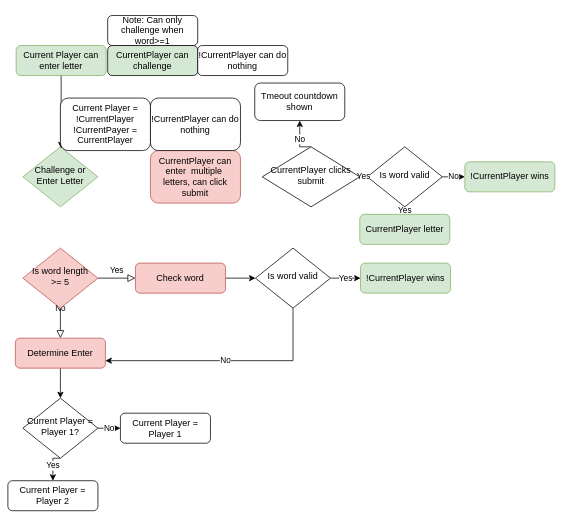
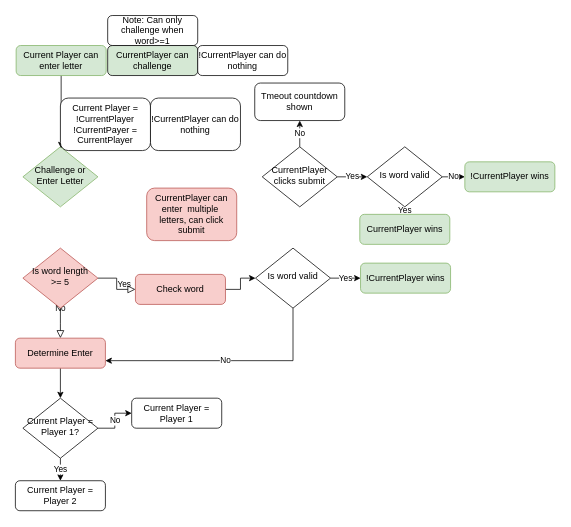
  <mxCell id="0" />
  <mxCell id="1" parent="0" />
  <mxCell id="2" value="No" style="rounded=0;html=1;jettySize=auto;orthogonalLoop=1;fontSize=11;endArrow=block;endFill=0;endSize=8;strokeWidth=1;shadow=0;labelBackgroundColor=none;edgeStyle=orthogonalEdgeStyle;" parent="1" source="4" edge="1"><mxGeometry y="20" relative="1" as="geometry"><mxPoint as="offset" /><mxPoint x="80" y="450" as="targetPoint" /></mxGeometry></mxCell>
  <mxCell id="3" value="Yes" style="edgeStyle=orthogonalEdgeStyle;rounded=0;html=1;jettySize=auto;orthogonalLoop=1;fontSize=11;endArrow=block;endFill=0;endSize=8;strokeWidth=1;shadow=0;labelBackgroundColor=none;" parent="1" source="4" target="6" edge="1"><mxGeometry y="10" relative="1" as="geometry"><mxPoint as="offset" /></mxGeometry></mxCell>
  <mxCell id="4" value="Is word length &amp;gt;= 5" style="rhombus;whiteSpace=wrap;html=1;shadow=0;fontFamily=Helvetica;fontSize=12;align=center;strokeWidth=1;spacing=6;spacingTop=-4;fillColor=#f8cecc;strokeColor=#b85450;" parent="1" vertex="1"><mxGeometry x="30" y="330" width="100" height="80" as="geometry" /></mxCell>
  <mxCell id="5" style="edgeStyle=orthogonalEdgeStyle;rounded=0;orthogonalLoop=1;jettySize=auto;html=1;exitX=1;exitY=0.5;exitDx=0;exitDy=0;entryX=0;entryY=0.5;entryDx=0;entryDy=0;" parent="1" source="6" target="11" edge="1"><mxGeometry relative="1" as="geometry" /></mxCell>
- <mxCell id="6" value="Check word" style="rounded=1;whiteSpace=wrap;html=1;fontSize=12;glass=0;strokeWidth=1;shadow=0;fillColor=#f8cecc;strokeColor=#b85450;" parent="1" vertex="1"><mxGeometry x="180" y="350" width="120" height="40" as="geometry" /></mxCell>
+ <mxCell id="6" value="Check word" style="rounded=1;whiteSpace=wrap;html=1;fontSize=12;glass=0;strokeWidth=1;shadow=0;fillColor=#f8cecc;strokeColor=#b85450;" parent="1" vertex="1"><mxGeometry x="180" y="365" width="120" height="40" as="geometry" /></mxCell>
  <mxCell id="7" style="edgeStyle=orthogonalEdgeStyle;rounded=0;orthogonalLoop=1;jettySize=auto;html=1;exitX=0.5;exitY=1;exitDx=0;exitDy=0;entryX=0.5;entryY=0;entryDx=0;entryDy=0;" parent="1" source="8" target="15" edge="1"><mxGeometry relative="1" as="geometry" /></mxCell>
  <mxCell id="8" value="Determine Enter" style="rounded=1;whiteSpace=wrap;html=1;fontSize=12;glass=0;strokeWidth=1;shadow=0;fillColor=#f8cecc;strokeColor=#b85450;" parent="1" vertex="1"><mxGeometry x="20" y="450" width="120" height="40" as="geometry" /></mxCell>
  <mxCell id="9" value="Yes" style="edgeStyle=orthogonalEdgeStyle;rounded=0;orthogonalLoop=1;jettySize=auto;html=1;exitX=1;exitY=0.5;exitDx=0;exitDy=0;entryX=0;entryY=0.5;entryDx=0;entryDy=0;" parent="1" source="11" target="12" edge="1"><mxGeometry relative="1" as="geometry" /></mxCell>
  <mxCell id="10" value="No" style="edgeStyle=orthogonalEdgeStyle;rounded=0;orthogonalLoop=1;jettySize=auto;html=1;exitX=0.5;exitY=1;exitDx=0;exitDy=0;entryX=1;entryY=0.75;entryDx=0;entryDy=0;" parent="1" source="11" target="8" edge="1"><mxGeometry relative="1" as="geometry" /></mxCell>
  <mxCell id="11" value="Is word valid" style="rhombus;whiteSpace=wrap;html=1;shadow=0;fontFamily=Helvetica;fontSize=12;align=center;strokeWidth=1;spacing=6;spacingTop=-4;" parent="1" vertex="1"><mxGeometry x="340" y="330" width="100" height="80" as="geometry" /></mxCell>
  <mxCell id="12" value="!CurrentPlayer wins" style="rounded=1;whiteSpace=wrap;html=1;fontSize=12;glass=0;strokeWidth=1;shadow=0;fillColor=#d5e8d4;strokeColor=#82b366;" parent="1" vertex="1"><mxGeometry x="480" y="350" width="120" height="40" as="geometry" /></mxCell>
  <mxCell id="13" value="Yes" style="edgeStyle=orthogonalEdgeStyle;rounded=0;orthogonalLoop=1;jettySize=auto;html=1;exitX=0.5;exitY=1;exitDx=0;exitDy=0;entryX=0.5;entryY=0;entryDx=0;entryDy=0;" parent="1" source="15" target="16" edge="1"><mxGeometry relative="1" as="geometry" /></mxCell>
  <mxCell id="14" value="No" style="edgeStyle=orthogonalEdgeStyle;rounded=0;orthogonalLoop=1;jettySize=auto;html=1;exitX=1;exitY=0.5;exitDx=0;exitDy=0;entryX=0;entryY=0.5;entryDx=0;entryDy=0;" parent="1" source="15" target="17" edge="1"><mxGeometry relative="1" as="geometry" /></mxCell>
  <mxCell id="15" value="Current Player = Player 1?" style="rhombus;whiteSpace=wrap;html=1;shadow=0;fontFamily=Helvetica;fontSize=12;align=center;strokeWidth=1;spacing=6;spacingTop=-4;" parent="1" vertex="1"><mxGeometry x="30" y="530" width="100" height="80" as="geometry" /></mxCell>
- <mxCell id="16" value="Current Player = Player 2" style="rounded=1;whiteSpace=wrap;html=1;fontSize=12;glass=0;strokeWidth=1;shadow=0;" parent="1" vertex="1"><mxGeometry x="10" y="640" width="120" height="40" as="geometry" /></mxCell>
- <mxCell id="17" value="Current Player = Player 1" style="rounded=1;whiteSpace=wrap;html=1;fontSize=12;glass=0;strokeWidth=1;shadow=0;" parent="1" vertex="1"><mxGeometry x="160" y="550" width="120" height="40" as="geometry" /></mxCell>
+ <mxCell id="16" value="Current Player = Player 2" style="rounded=1;whiteSpace=wrap;html=1;fontSize=12;glass=0;strokeWidth=1;shadow=0;" parent="1" vertex="1"><mxGeometry x="20" y="640" width="120" height="40" as="geometry" /></mxCell>
+ <mxCell id="17" value="Current Player = Player 1" style="rounded=1;whiteSpace=wrap;html=1;fontSize=12;glass=0;strokeWidth=1;shadow=0;" parent="1" vertex="1"><mxGeometry x="175" y="530" width="120" height="40" as="geometry" /></mxCell>
  <mxCell id="18" value="Challenge or Enter Letter" style="rhombus;whiteSpace=wrap;html=1;shadow=0;fontFamily=Helvetica;fontSize=12;align=center;strokeWidth=1;spacing=6;spacingTop=-4;fillColor=#d5e8d4;strokeColor=#82b366;" parent="1" vertex="1"><mxGeometry x="30" y="195" width="100" height="80" as="geometry" /></mxCell>
  <mxCell id="19" value="No" style="edgeStyle=orthogonalEdgeStyle;rounded=0;orthogonalLoop=1;jettySize=auto;html=1;exitX=1;exitY=0.5;exitDx=0;exitDy=0;entryX=0;entryY=0.5;entryDx=0;entryDy=0;" parent="1" source="21" target="22" edge="1"><mxGeometry relative="1" as="geometry" /></mxCell>
  <mxCell id="20" value="Yes" style="edgeStyle=orthogonalEdgeStyle;rounded=0;orthogonalLoop=1;jettySize=auto;html=1;exitX=0.5;exitY=1;exitDx=0;exitDy=0;entryX=0.5;entryY=0;entryDx=0;entryDy=0;" parent="1" source="21" target="23" edge="1"><mxGeometry relative="1" as="geometry" /></mxCell>
  <mxCell id="21" value="Is word valid" style="rhombus;whiteSpace=wrap;html=1;shadow=0;fontFamily=Helvetica;fontSize=12;align=center;strokeWidth=1;spacing=6;spacingTop=-4;" parent="1" vertex="1"><mxGeometry x="489" y="195" width="100" height="80" as="geometry" /></mxCell>
  <mxCell id="22" value="!CurrentPlayer wins" style="rounded=1;whiteSpace=wrap;html=1;fontSize=12;glass=0;strokeWidth=1;shadow=0;fillColor=#d5e8d4;strokeColor=#82b366;" parent="1" vertex="1"><mxGeometry x="619" y="215" width="120" height="40" as="geometry" /></mxCell>
- <mxCell id="23" value="CurrentPlayer letter" style="rounded=1;whiteSpace=wrap;html=1;fontSize=12;glass=0;strokeWidth=1;shadow=0;fillColor=#d5e8d4;strokeColor=#82b366;" parent="1" vertex="1"><mxGeometry x="479" y="285" width="120" height="40" as="geometry" /></mxCell>
- <mxCell id="24" value="CurrentPlayer can enter&amp;nbsp; multiple&amp;nbsp;&lt;br&gt;letters, can click submit" style="rounded=1;whiteSpace=wrap;html=1;fontSize=12;glass=0;strokeWidth=1;shadow=0;fillColor=#f8cecc;strokeColor=#b85450;" parent="1" vertex="1"><mxGeometry x="200" y="200" width="120" height="70" as="geometry" /></mxCell>
+ <mxCell id="23" value="CurrentPlayer wins" style="rounded=1;whiteSpace=wrap;html=1;fontSize=12;glass=0;strokeWidth=1;shadow=0;fillColor=#d5e8d4;strokeColor=#82b366;" parent="1" vertex="1"><mxGeometry x="479" y="285" width="120" height="40" as="geometry" /></mxCell>
+ <mxCell id="24" value="CurrentPlayer can enter&amp;nbsp; multiple&amp;nbsp;&lt;br&gt;letters, can click submit" style="rounded=1;whiteSpace=wrap;html=1;fontSize=12;glass=0;strokeWidth=1;shadow=0;fillColor=#f8cecc;strokeColor=#b85450;" parent="1" vertex="1"><mxGeometry x="195" y="250" width="120" height="70" as="geometry" /></mxCell>
  <mxCell id="25" value="!CurrentPlayer can do nothing" style="rounded=1;whiteSpace=wrap;html=1;fontSize=12;glass=0;strokeWidth=1;shadow=0;" parent="1" vertex="1"><mxGeometry x="200" y="130" width="120" height="70" as="geometry" /></mxCell>
  <mxCell id="26" style="edgeStyle=orthogonalEdgeStyle;rounded=0;orthogonalLoop=1;jettySize=auto;html=1;exitX=0.5;exitY=1;exitDx=0;exitDy=0;entryX=0.5;entryY=0;entryDx=0;entryDy=0;" parent="1" source="27" edge="1"><mxGeometry relative="1" as="geometry"><mxPoint x="81" y="197" as="targetPoint" /></mxGeometry></mxCell>
  <mxCell id="27" value="Current Player can enter letter" style="rounded=1;whiteSpace=wrap;html=1;fontSize=12;glass=0;strokeWidth=1;shadow=0;fillColor=#d5e8d4;strokeColor=#82b366;" parent="1" vertex="1"><mxGeometry x="21" y="60" width="120" height="40" as="geometry" /></mxCell>
  <mxCell id="28" style="edgeStyle=orthogonalEdgeStyle;rounded=0;orthogonalLoop=1;jettySize=auto;html=1;exitX=0.5;exitY=1;exitDx=0;exitDy=0;" parent="1" source="27" target="27" edge="1"><mxGeometry relative="1" as="geometry" /></mxCell>
  <mxCell id="29" value="No" style="edgeStyle=orthogonalEdgeStyle;rounded=0;orthogonalLoop=1;jettySize=auto;html=1;exitX=0.5;exitY=0;exitDx=0;exitDy=0;entryX=0.5;entryY=1;entryDx=0;entryDy=0;" parent="1" source="35" target="33" edge="1"><mxGeometry relative="1" as="geometry" /></mxCell>
  <mxCell id="30" value="CurrentPlayer can challenge" style="rounded=1;whiteSpace=wrap;html=1;fontSize=12;glass=0;strokeWidth=1;shadow=0;fillColor=#d5e8d4;" parent="1" vertex="1"><mxGeometry x="143" y="60" width="120" height="40" as="geometry" /></mxCell>
  <mxCell id="31" value="Note: Can only challenge when word&amp;gt;=1" style="rounded=1;whiteSpace=wrap;html=1;fontSize=12;glass=0;strokeWidth=1;shadow=0;" parent="1" vertex="1"><mxGeometry x="143" y="20" width="120" height="40" as="geometry" /></mxCell>
  <mxCell id="32" value="!CurrentPlayer can do nothing" style="rounded=1;whiteSpace=wrap;html=1;fontSize=12;glass=0;strokeWidth=1;shadow=0;" parent="1" vertex="1"><mxGeometry x="263" y="60" width="120" height="40" as="geometry" /></mxCell>
  <mxCell id="33" value="Tmeout countdown shown" style="rounded=1;whiteSpace=wrap;html=1;fontSize=12;glass=0;strokeWidth=1;shadow=0;" parent="1" vertex="1"><mxGeometry x="339" y="110" width="120" height="50" as="geometry" /></mxCell>
  <mxCell id="34" value="Yes" style="edgeStyle=orthogonalEdgeStyle;rounded=0;orthogonalLoop=1;jettySize=auto;html=1;exitX=1;exitY=0.5;exitDx=0;exitDy=0;entryX=0;entryY=0.5;entryDx=0;entryDy=0;" parent="1" source="35" edge="1"><mxGeometry relative="1" as="geometry"><mxPoint x="489" y="235" as="targetPoint" /></mxGeometry></mxCell>
- <mxCell id="35" value="CurrentPlayer clicks submit" style="rhombus;whiteSpace=wrap;html=1;shadow=0;fontFamily=Helvetica;fontSize=12;align=center;strokeWidth=1;spacing=6;spacingTop=-4;" parent="1" vertex="1"><mxGeometry x="349" y="195" width="130" height="80" as="geometry" /></mxCell>
+ <mxCell id="35" value="CurrentPlayer clicks submit" style="rhombus;whiteSpace=wrap;html=1;shadow=0;fontFamily=Helvetica;fontSize=12;align=center;strokeWidth=1;spacing=6;spacingTop=-4;" parent="1" vertex="1"><mxGeometry x="349" y="195" width="100" height="80" as="geometry" /></mxCell>
  <mxCell id="36" value="Current Player = !CurrentPlayer&lt;br&gt;!CurrentPayer = CurrentPlayer" style="rounded=1;whiteSpace=wrap;html=1;fontSize=12;glass=0;strokeWidth=1;shadow=0;" parent="1" vertex="1"><mxGeometry x="80" y="130" width="120" height="70" as="geometry" /></mxCell>
